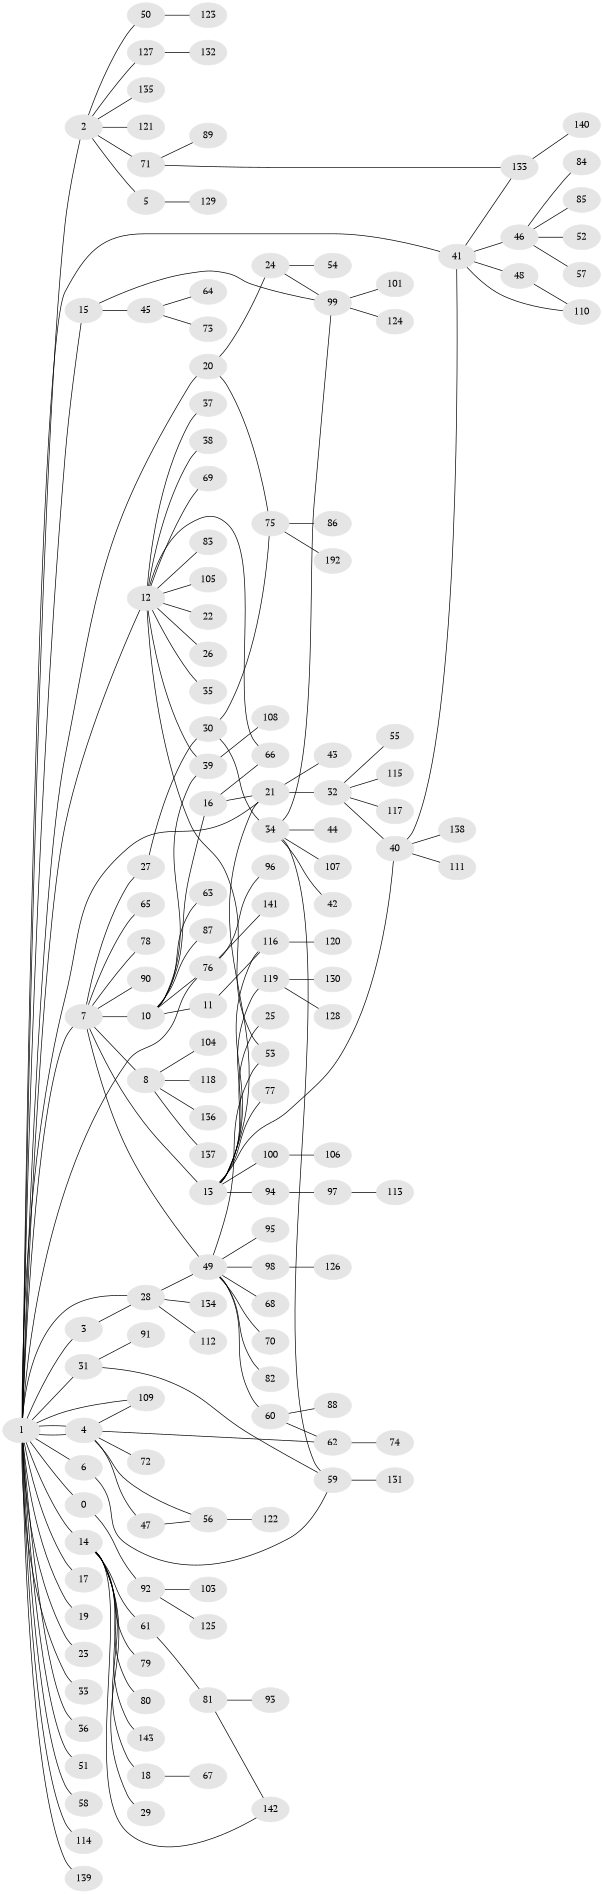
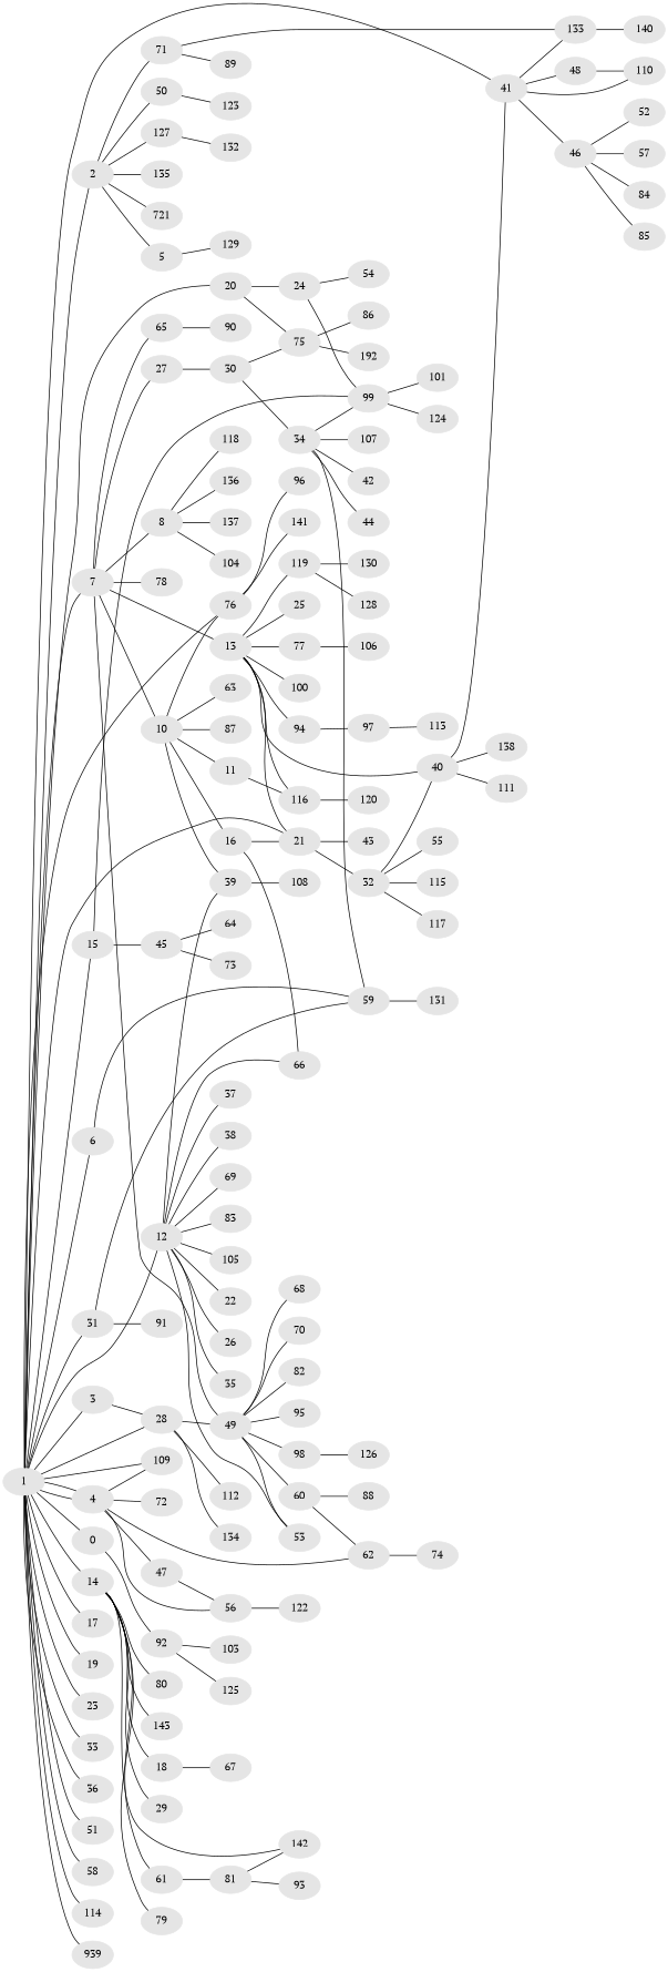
  graph {
    fontname="PT Serif"
    rankdir=LR
    node [color=gray90 fontname="PT Serif" style=filled]
    edge [fontname="PT Serif"]
    1
    2
    3
    4
    6
    7
    n7 [label=0]
    12
    14
    15
    17
    19
    20
    21
    23
    28
    31
    33
    36
    41
    51
    58
    76
    109
    114
-   139
+   139 [label=939]
    5
    50
    71
-   121
+   121 [label=721]
    127
    135
    47
    56
    62
    72
    59
    8
    10
    13
    27
    49
    65
    78
    90
    92
    39
    22
    26
    35
    37
    38
    53
    66
    69
    83
    105
    18
    29
    61
    79
    80
    142
    143
    45
    99
    24
    75
    32
    43
    112
    134
    91
    46
    48
    110
    133
    96
    141
    129
    123
    89
    132
    122
    74
    131
    104
    118
    136
    137
    11
    16
    63
    87
    116
    25
    40
    77
    94
    100
    119
    30
    34
    60
    68
    70
    82
    95
    98
    103
    125
    108
    120
    111
    138
    106
    97
    128
    130
    67
    81
    64
    73
    101
    124
    54
    86
    n128 [label=192]
    55
    115
    117
    42
    44
    107
    52
    57
    84
    85
    140
    88
    126
    93
    113
    1 -- 2
    1 -- 3
    1 -- 4
    1 -- 4
    1 -- 6
    1 -- 7
    1 -- n7
    1 -- 12
    1 -- 14
    1 -- 15
    1 -- 17
    1 -- 19
    1 -- 20
    1 -- 21
    1 -- 23
    1 -- 28
    1 -- 31
    1 -- 33
    1 -- 36
    1 -- 41
    1 -- 51
    1 -- 58
    1 -- 76
    1 -- 109
    1 -- 114
    1 -- 139
    2 -- 5
    2 -- 50
    2 -- 71
    2 -- 121
    2 -- 127
    2 -- 135
    3 -- 28
    4 -- 109
    4 -- 47
    4 -- 56
    4 -- 62
    4 -- 72
    6 -- 59
    7 -- 8
    7 -- 10
    7 -- 13
    7 -- 27
    7 -- 49
    7 -- 65
    7 -- 78
-   7 -- 90
+   65 -- 90
    n7 -- 92
    12 -- 39
    12 -- 22
    12 -- 26
    12 -- 35
    12 -- 37
    12 -- 38
    12 -- 53
    12 -- 66
    12 -- 69
    12 -- 83
    12 -- 105
    14 -- 18
    14 -- 29
    14 -- 61
    14 -- 79
    14 -- 80
    14 -- 142
    14 -- 143
    15 -- 45
    15 -- 99
    20 -- 24
    20 -- 75
    21 -- 32
    21 -- 43
    28 -- 49
    28 -- 112
    28 -- 134
    31 -- 59
    31 -- 91
    41 -- 46
    41 -- 48
    41 -- 110
    41 -- 133
    76 -- 96
    76 -- 141
    5 -- 129
    50 -- 123
    71 -- 133
    71 -- 89
    127 -- 132
    47 -- 56
    56 -- 122
    62 -- 74
    59 -- 131
    8 -- 104
    8 -- 118
    8 -- 136
    8 -- 137
    10 -- 76
    10 -- 39
    10 -- 11
    10 -- 16
    10 -- 63
    10 -- 87
    13 -- 21
    13 -- 116
    13 -- 25
    13 -- 40
    13 -- 77
    13 -- 94
    13 -- 100
    13 -- 119
    27 -- 30
    49 -- 53
    49 -- 60
    49 -- 68
    49 -- 70
    49 -- 82
    49 -- 95
    49 -- 98
    92 -- 103
    92 -- 125
    39 -- 108
    18 -- 67
    61 -- 81
    45 -- 64
    45 -- 73
    99 -- 101
    99 -- 124
    24 -- 99
    24 -- 54
    75 -- 86
    75 -- n128
    32 -- 40
    32 -- 55
    32 -- 115
    32 -- 117
    46 -- 52
    46 -- 57
    46 -- 84
    46 -- 85
    48 -- 110
    133 -- 140
    11 -- 116
    16 -- 21
    16 -- 66
    116 -- 120
    40 -- 41
    40 -- 111
    40 -- 138
-   100 -- 106
+   77 -- 106
    94 -- 97
    119 -- 128
    119 -- 130
    30 -- 75
    30 -- 34
    34 -- 59
    34 -- 99
    34 -- 42
    34 -- 44
    34 -- 107
    60 -- 62
    60 -- 88
    98 -- 126
    97 -- 113
    81 -- 142
    81 -- 93
  }
